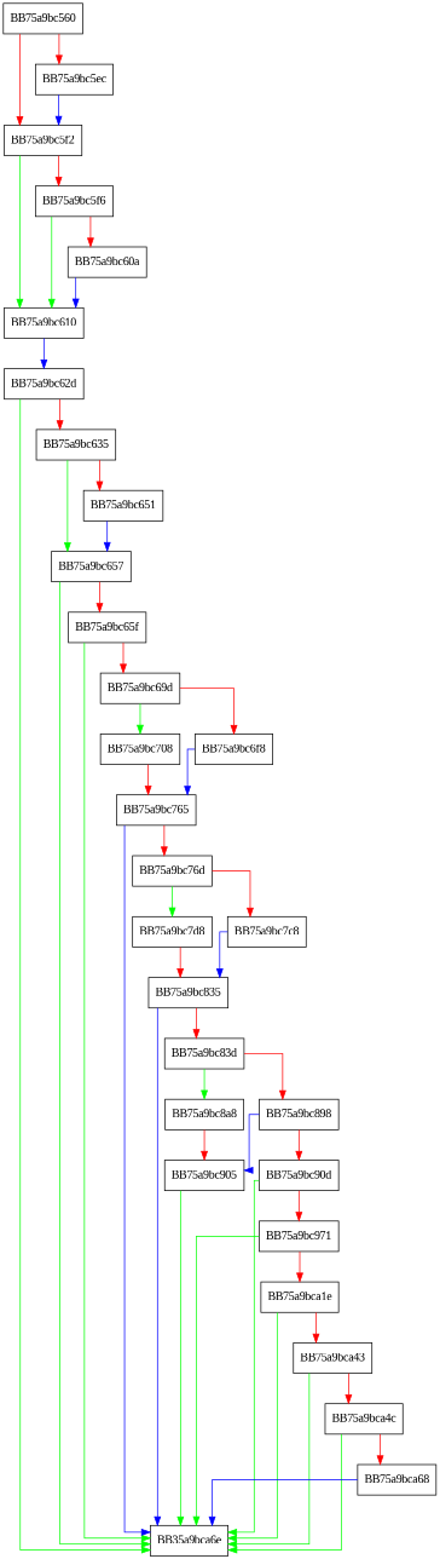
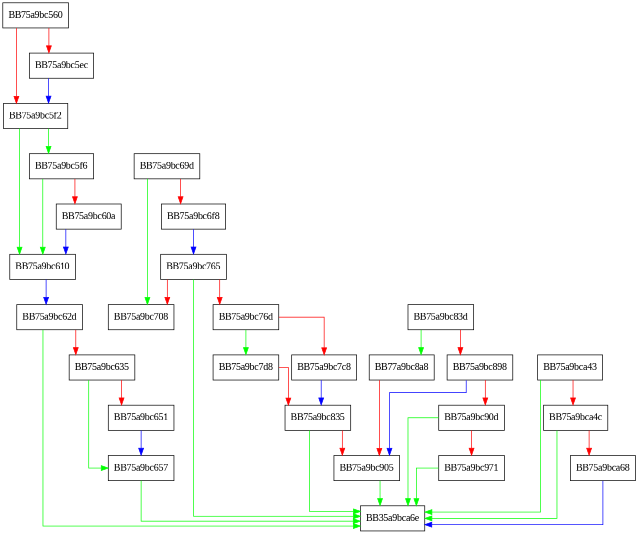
  digraph {
    fontname="Liberation Serif"
    splines=ortho
    node [fontname="Liberation Serif" shape=box]
    edge [color=red fontname="Liberation Serif"]
    BB75a9bc560
    BB75a9bc5f2
    BB75a9bc5ec
    BB75a9bc610
    BB75a9bc5f6
    BB75a9bc62d
    BB75a9bc60a
    n8 [label=BB35a9bca6e]
    BB75a9bc635
    BB75a9bc657
    BB75a9bc651
-   BB75a9bc65f
    BB75a9bc69d
    BB75a9bc708
    BB75a9bc6f8
    BB75a9bc765
    BB75a9bc76d
    BB75a9bc7d8
    BB75a9bc7c8
    BB75a9bc835
    BB75a9bc83d
-   BB75a9bc8a8
+   BB75a9bc8a8 [label=BB77a9bc8a8]
    BB75a9bc898
    BB75a9bc905
    BB75a9bc90d
    BB75a9bc971
-   BB75a9bca1e
    BB75a9bca43
    BB75a9bca4c
    BB75a9bca68
    BB75a9bc560 -> BB75a9bc5f2
    BB75a9bc560 -> BB75a9bc5ec
    BB75a9bc5f2 -> BB75a9bc610 [color=green]
-   BB75a9bc5f2 -> BB75a9bc5f6
+   BB75a9bc5f2 -> BB75a9bc5f6 [color=green]
    BB75a9bc5ec -> BB75a9bc5f2 [color=blue]
    BB75a9bc610 -> BB75a9bc62d [color=blue]
    BB75a9bc5f6 -> BB75a9bc610 [color=green]
    BB75a9bc5f6 -> BB75a9bc60a
    BB75a9bc62d -> n8 [color=green]
    BB75a9bc62d -> BB75a9bc635
    BB75a9bc60a -> BB75a9bc610 [color=blue]
    BB75a9bc635 -> BB75a9bc657 [color=green]
    BB75a9bc635 -> BB75a9bc651
    BB75a9bc657 -> n8 [color=green]
-   BB75a9bc657 -> BB75a9bc65f
    BB75a9bc651 -> BB75a9bc657 [color=blue]
-   BB75a9bc65f -> n8 [color=green]
-   BB75a9bc65f -> BB75a9bc69d
    BB75a9bc69d -> BB75a9bc708 [color=green]
    BB75a9bc69d -> BB75a9bc6f8
-   BB75a9bc708 -> BB75a9bc765
+   BB75a9bc765 -> BB75a9bc708
    BB75a9bc6f8 -> BB75a9bc765 [color=blue]
-   BB75a9bc765 -> n8 [color=blue]
+   BB75a9bc765 -> n8 [color=green]
    BB75a9bc765 -> BB75a9bc76d
    BB75a9bc76d -> BB75a9bc7d8 [color=green]
    BB75a9bc76d -> BB75a9bc7c8
    BB75a9bc7d8 -> BB75a9bc835
    BB75a9bc7c8 -> BB75a9bc835 [color=blue]
-   BB75a9bc835 -> n8 [color=blue]
-   BB75a9bc835 -> BB75a9bc83d
+   BB75a9bc835 -> n8 [color=green]
+   BB75a9bc835 -> BB75a9bc905
    BB75a9bc83d -> BB75a9bc8a8 [color=green]
    BB75a9bc83d -> BB75a9bc898
    BB75a9bc8a8 -> BB75a9bc905
    BB75a9bc898 -> BB75a9bc905 [color=blue]
    BB75a9bc898 -> BB75a9bc90d
    BB75a9bc905 -> n8 [color=green]
    BB75a9bc90d -> n8 [color=green]
    BB75a9bc90d -> BB75a9bc971
    BB75a9bc971 -> n8 [color=green]
-   BB75a9bc971 -> BB75a9bca1e
-   BB75a9bca1e -> n8 [color=green]
-   BB75a9bca1e -> BB75a9bca43
    BB75a9bca43 -> n8 [color=green]
    BB75a9bca43 -> BB75a9bca4c
    BB75a9bca4c -> n8 [color=green]
    BB75a9bca4c -> BB75a9bca68
    BB75a9bca68 -> n8 [color=blue]
  }
